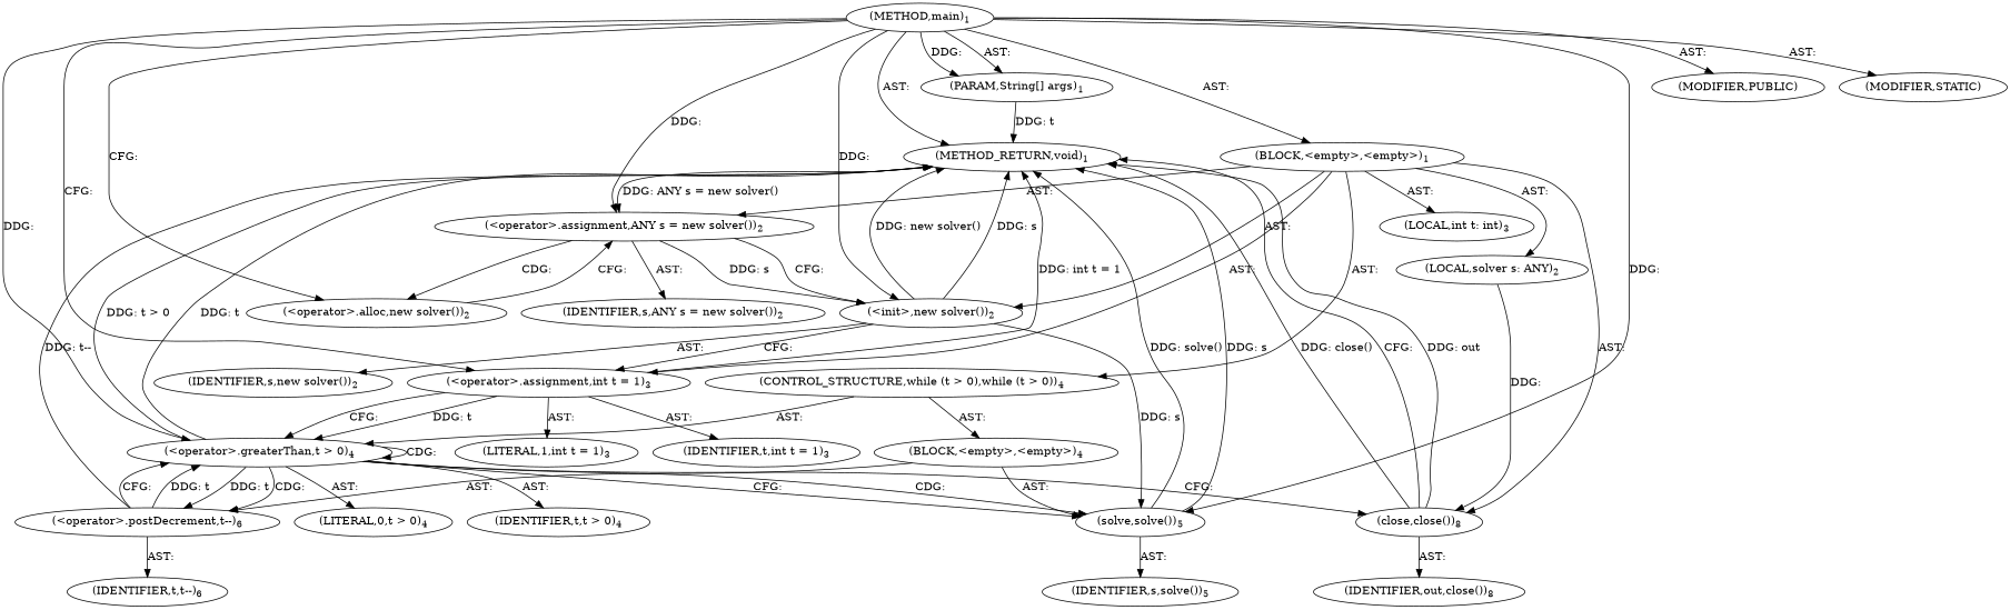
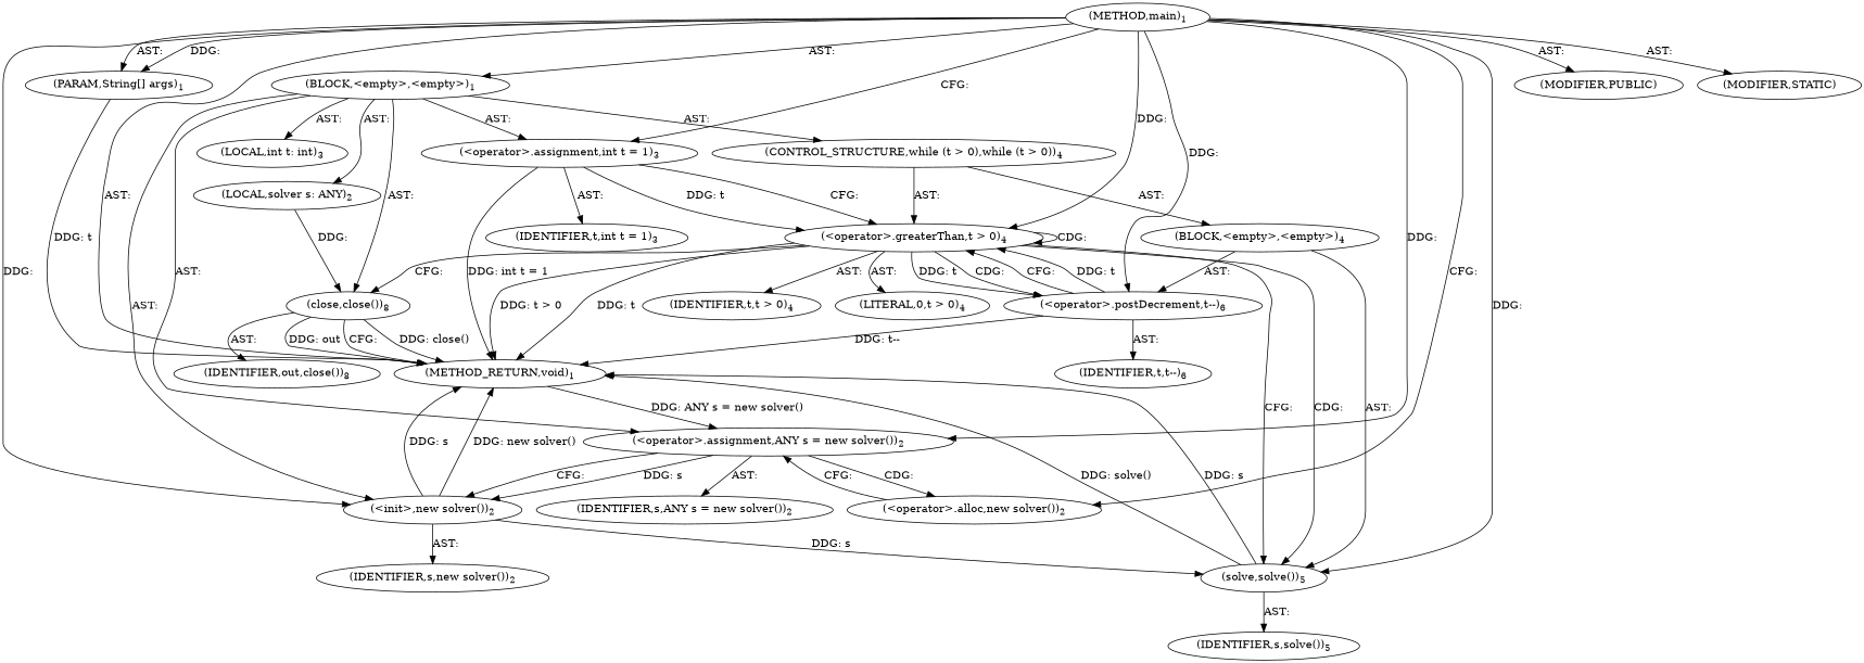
  digraph {
    fontname="DejaVu Serif"
    node [fontname="DejaVu Serif"]
    edge [fontname="DejaVu Serif"]
    n1 [label=<(METHOD,main)<SUB>1</SUB>>]
    n2 [label=<(PARAM,String[] args)<SUB>1</SUB>>]
    n3 [label=<(BLOCK,&lt;empty&gt;,&lt;empty&gt;)<SUB>1</SUB>>]
    n4 [label=<(&lt;operator&gt;.assignment,ANY s = new solver())<SUB>2</SUB>>]
    n5 [label=<(&lt;operator&gt;.alloc,new solver())<SUB>2</SUB>>]
    n6 [label=<(&lt;init&gt;,new solver())<SUB>2</SUB>>]
    n7 [label=<(&lt;operator&gt;.assignment,int t = 1)<SUB>3</SUB>>]
    n8 [label=<(&lt;operator&gt;.greaterThan,t &gt; 0)<SUB>4</SUB>>]
    n9 [label=<(solve,solve())<SUB>5</SUB>>]
    n10 [label=<(&lt;operator&gt;.postDecrement,t--)<SUB>6</SUB>>]
    n11 [label=<(MODIFIER,PUBLIC)>]
    n12 [label=<(MODIFIER,STATIC)>]
    n13 [label=<(METHOD_RETURN,void)<SUB>1</SUB>>]
    n14 [label=<(close,close())<SUB>8</SUB>>]
    n15 [label=<(LOCAL,solver s: ANY)<SUB>2</SUB>>]
    n16 [label=<(LOCAL,int t: int)<SUB>3</SUB>>]
    n17 [label=<(CONTROL_STRUCTURE,while (t &gt; 0),while (t &gt; 0))<SUB>4</SUB>>]
    n18 [label=<(IDENTIFIER,s,ANY s = new solver())<SUB>2</SUB>>]
    n19 [label=<(IDENTIFIER,s,new solver())<SUB>2</SUB>>]
    n20 [label=<(IDENTIFIER,t,int t = 1)<SUB>3</SUB>>]
-   n21 [label=<(LITERAL,1,int t = 1)<SUB>3</SUB>>]
    n22 [label=<(IDENTIFIER,t,t &gt; 0)<SUB>4</SUB>>]
    n23 [label=<(LITERAL,0,t &gt; 0)<SUB>4</SUB>>]
    n24 [label=<(IDENTIFIER,s,solve())<SUB>5</SUB>>]
    n25 [label=<(IDENTIFIER,t,t--)<SUB>6</SUB>>]
    n26 [label=<(IDENTIFIER,out,close())<SUB>8</SUB>>]
    n27 [label=<(BLOCK,&lt;empty&gt;,&lt;empty&gt;)<SUB>4</SUB>>]
    n1 -> n2 [label="AST: "]
    n1 -> n2 [label="DDG: "]
    n1 -> n3 [label="AST: "]
    n1 -> n4 [label="DDG: "]
    n1 -> n5 [label="CFG: "]
    n1 -> n6 [label="DDG: "]
    n1 -> n7 [label="CFG: "]
    n1 -> n8 [label="DDG: "]
    n1 -> n9 [label="DDG: "]
+   n1 -> n10 [label="DDG: "]
    n1 -> n11 [label="AST: "]
    n1 -> n12 [label="AST: "]
    n1 -> n13 [label="AST: "]
    n2 -> n13 [label="DDG: t"]
    n3 -> n4 [label="AST: "]
    n3 -> n6 [label="AST: "]
    n3 -> n7 [label="AST: "]
    n3 -> n14 [label="AST: "]
    n3 -> n15 [label="AST: "]
    n3 -> n16 [label="AST: "]
    n3 -> n17 [label="AST: "]
    n4 -> n5 [label="CDG: "]
    n4 -> n6 [label="CFG: "]
    n4 -> n6 [label="DDG: s"]
    n4 -> n18 [label="AST: "]
    n5 -> n4 [label="CFG: "]
-   n6 -> n7 [label="CFG: "]
    n6 -> n9 [label="DDG: s"]
    n6 -> n13 [label="DDG: s"]
    n6 -> n13 [label="DDG: new solver()"]
    n6 -> n19 [label="AST: "]
    n7 -> n8 [label="CFG: "]
    n7 -> n8 [label="DDG: t"]
    n7 -> n13 [label="DDG: int t = 1"]
    n7 -> n20 [label="AST: "]
-   n7 -> n21 [label="AST: "]
    n8 -> n8 [label="CDG: "]
    n8 -> n9 [label="CFG: "]
    n8 -> n9 [label="CDG: "]
    n8 -> n10 [label="DDG: t"]
    n8 -> n10 [label="CDG: "]
    n8 -> n13 [label="DDG: t"]
    n8 -> n13 [label="DDG: t &gt; 0"]
    n8 -> n14 [label="CFG: "]
    n8 -> n22 [label="AST: "]
    n8 -> n23 [label="AST: "]
    n9 -> n13 [label="DDG: s"]
    n9 -> n13 [label="DDG: solve()"]
    n9 -> n24 [label="AST: "]
    n10 -> n8 [label="CFG: "]
    n10 -> n8 [label="DDG: t"]
    n10 -> n13 [label="DDG: t--"]
    n10 -> n25 [label="AST: "]
    n13 -> n4 [label="DDG: ANY s = new solver()"]
    n14 -> n13 [label="CFG: "]
    n14 -> n13 [label="DDG: close()"]
    n14 -> n13 [label="DDG: out"]
    n14 -> n26 [label="AST: "]
    n15 -> n14 [label="DDG: "]
    n17 -> n8 [label="AST: "]
    n17 -> n27 [label="AST: "]
    n27 -> n9 [label="AST: "]
    n27 -> n10 [label="AST: "]
  }
